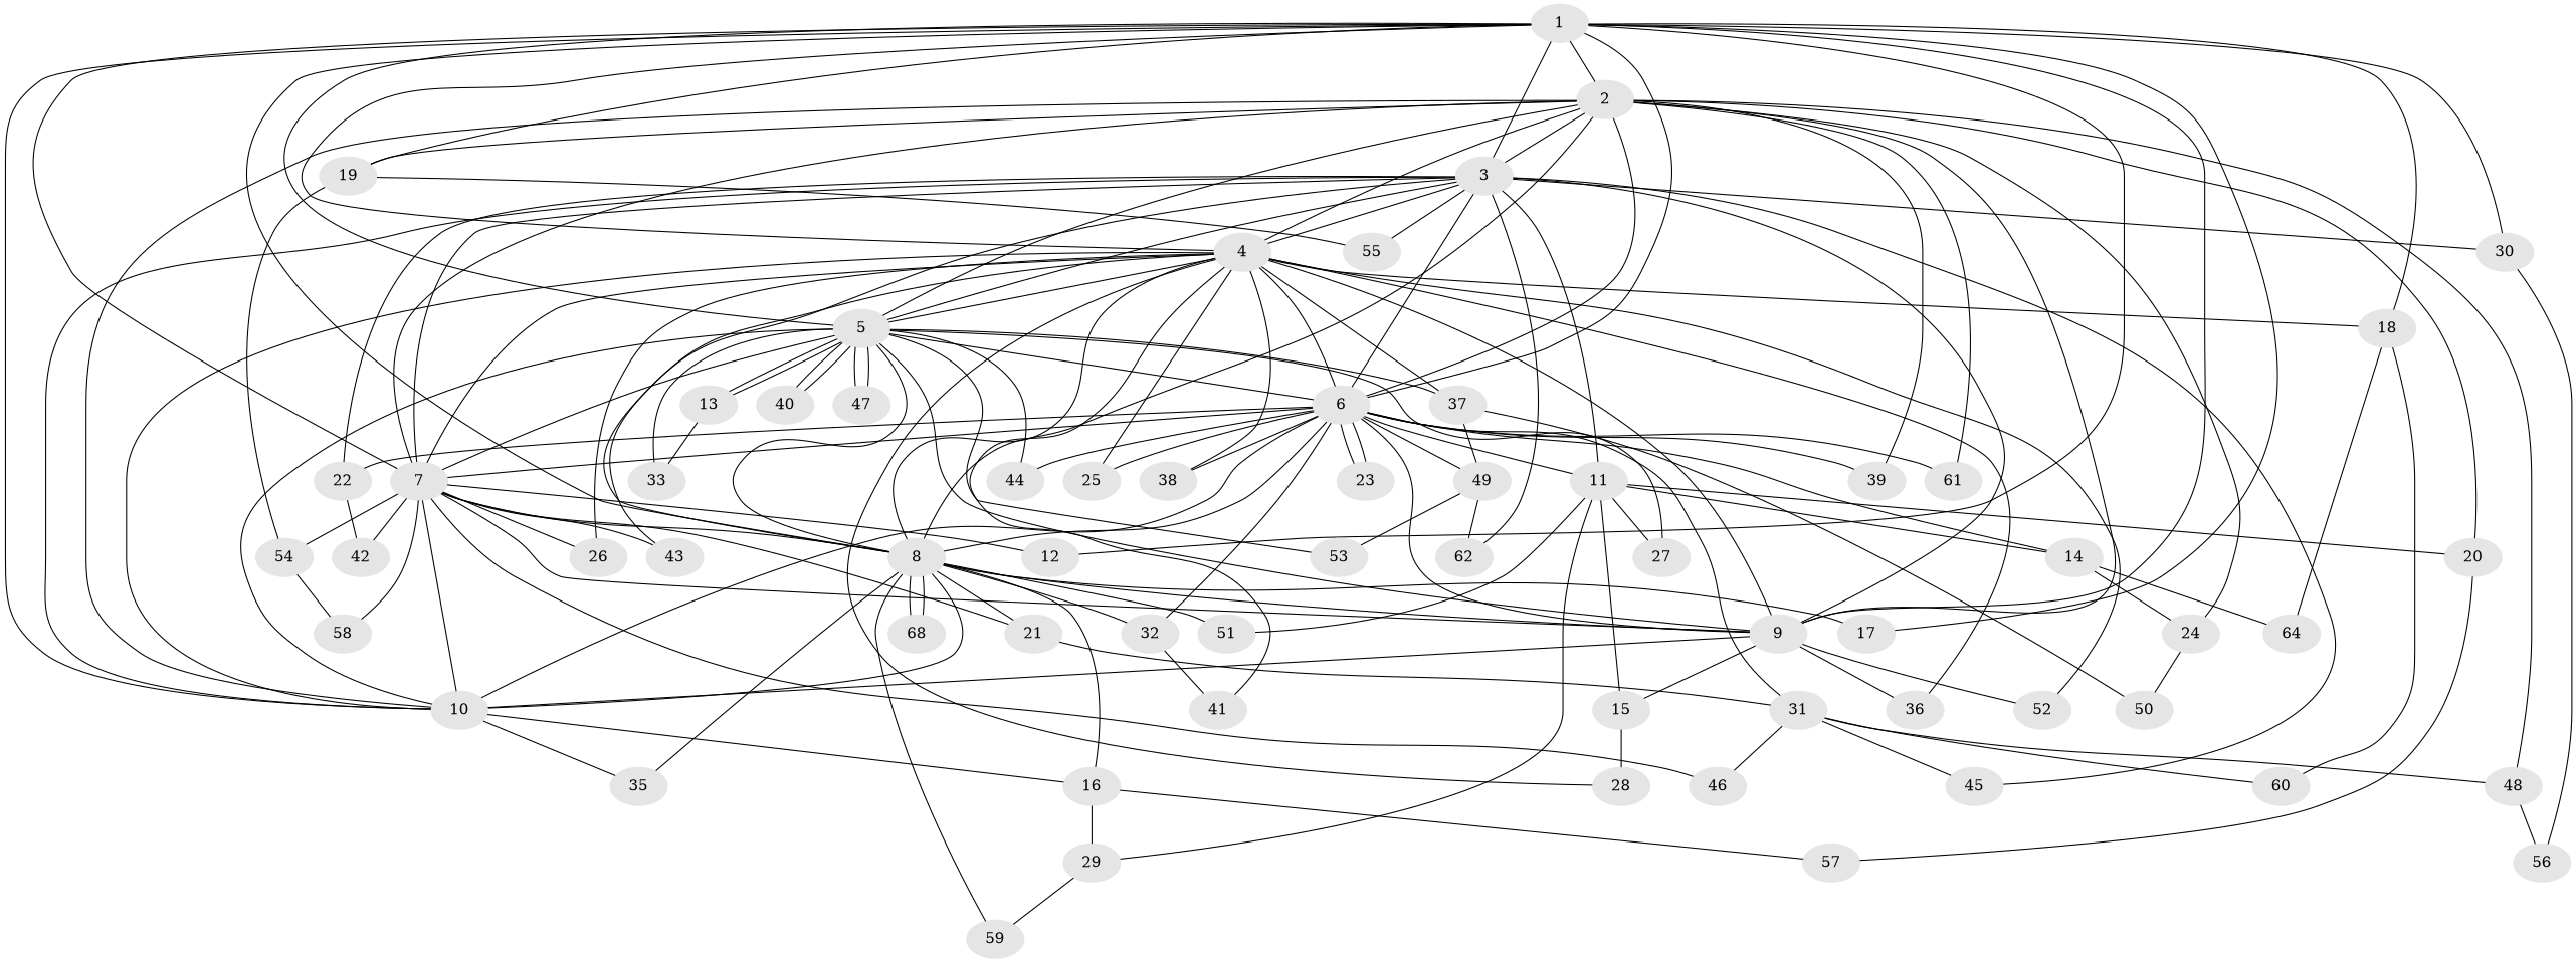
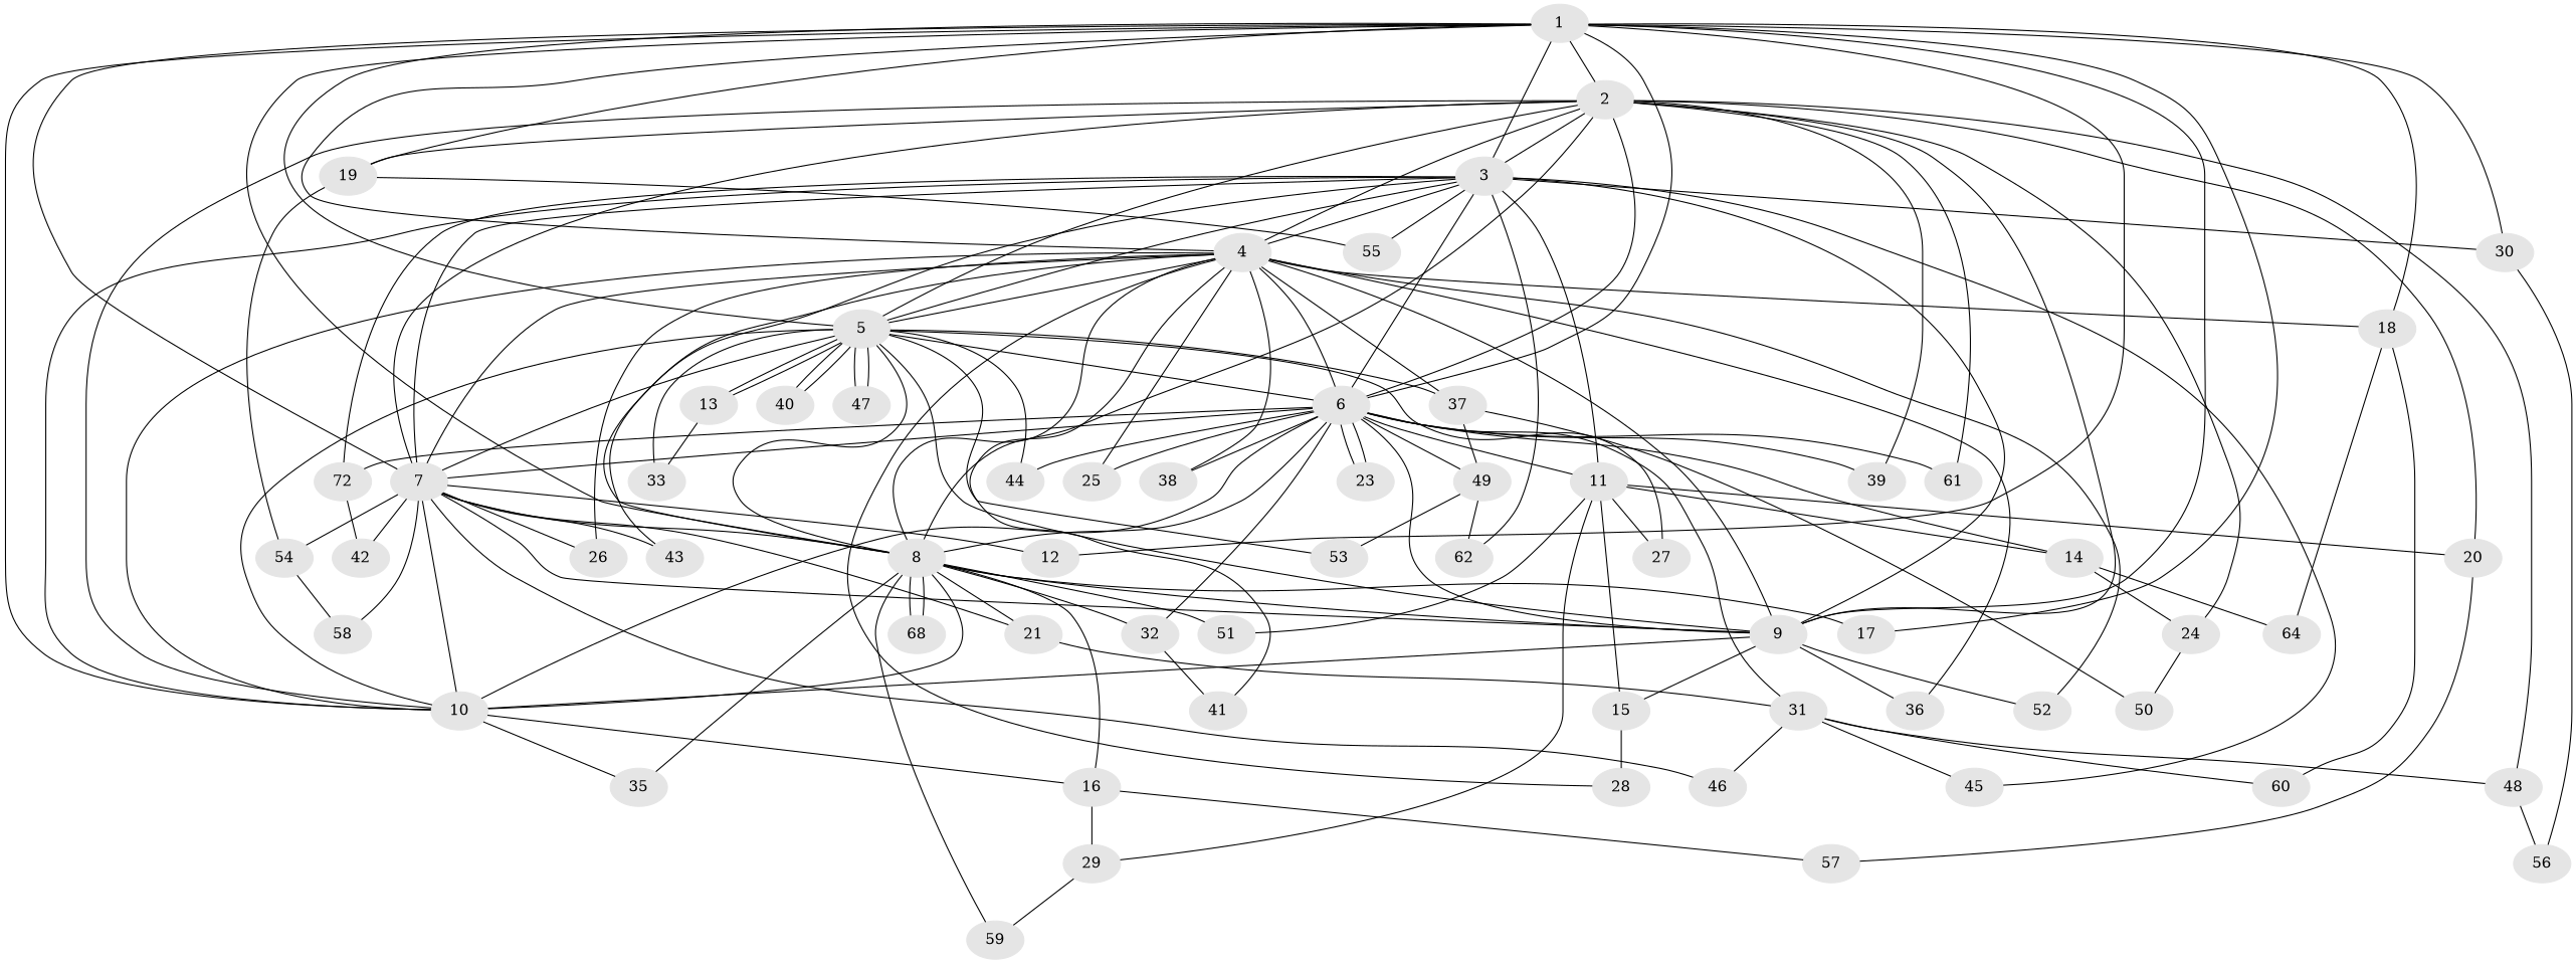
  graph {
    node [color=gray90 style=filled]
    1
    2
    3
    4
    5
    6
    7
    8
    9
    10
    12
    17
    18
    19
    30
    20
    24
    39
    48
    61
    11
-   22
+   22 [label=72]
    45
    55
    62
    25
    26
    28
    36
    37
    38
    41
    43
    52
    13
    27
    33
    40
    44
    47
    53
    14
    23
    31
    32
    49
    21
    42
    46
    54
    58
    16
    35
    51
    59
    n56 [label=68]
    15
    n58 [label=64]
    60
    56
    57
    50
    29
    1 -- 2
    1 -- 3
    1 -- 4
    1 -- 5
    1 -- 6
    1 -- 7
    1 -- 8
    1 -- 9
    1 -- 10
    1 -- 12
    1 -- 17
    1 -- 18
    1 -- 19
    1 -- 30
    2 -- 3
    2 -- 4
    2 -- 5
    2 -- 6
    2 -- 7
    2 -- 8
    2 -- 9
    2 -- 10
    2 -- 19
    2 -- 20
    2 -- 24
    2 -- 39
    2 -- 48
    2 -- 61
    3 -- 4
    3 -- 5
    3 -- 6
    3 -- 7
    3 -- 8
    3 -- 9
    3 -- 10
    3 -- 30
    3 -- 11
    3 -- 22
    3 -- 45
    3 -- 55
    3 -- 62
    4 -- 5
    4 -- 6
    4 -- 7
    4 -- 8
    4 -- 9
    4 -- 10
    4 -- 18
    4 -- 25
    4 -- 26
    4 -- 28
    4 -- 36
    4 -- 37
    4 -- 38
    4 -- 41
    4 -- 43
    4 -- 52
    5 -- 6
    5 -- 7
    5 -- 8
    5 -- 9
    5 -- 10
    5 -- 37
    5 -- 13
    5 -- 13
    5 -- 27
    5 -- 33
    5 -- 40
    5 -- 40
    5 -- 44
    5 -- 47
    5 -- 47
    5 -- 53
    6 -- 7
    6 -- 8
    6 -- 9
    6 -- 10
    6 -- 39
    6 -- 61
    6 -- 11
    6 -- 22
    6 -- 25
    6 -- 38
    6 -- 44
    6 -- 14
    6 -- 23
    6 -- 23
    6 -- 31
    6 -- 32
    6 -- 49
    7 -- 8
    7 -- 9
    7 -- 10
    7 -- 12
    7 -- 26
    7 -- 43
    7 -- 21
    7 -- 42
    7 -- 46
    7 -- 54
    7 -- 58
    8 -- 9
    8 -- 10
    8 -- 17
    8 -- 32
    8 -- 21
    8 -- 16
    8 -- 35
    8 -- 51
    8 -- 59
    8 -- n56
    8 -- n56
    9 -- 10
    9 -- 36
    9 -- 52
    9 -- 15
    10 -- 16
    10 -- 35
    18 -- n58
    18 -- 60
    19 -- 55
    19 -- 54
    30 -- 56
    20 -- 57
    24 -- 50
    48 -- 56
    11 -- 20
    11 -- 27
    11 -- 14
    11 -- 51
    11 -- 15
    11 -- 29
    22 -- 42
    37 -- 49
    37 -- 50
    13 -- 33
    14 -- 24
    14 -- n58
    31 -- 48
    31 -- 45
    31 -- 46
    31 -- 60
    32 -- 41
    49 -- 62
    49 -- 53
    21 -- 31
    54 -- 58
    16 -- 57
    16 -- 29
    15 -- 28
    29 -- 59
  }
